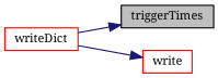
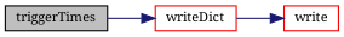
  digraph {
    fontname="Noto Serif"
    rankdir=LR
    node [color=red fontname="Noto Serif" fontsize=10 shape=record]
    edge [color=midnightblue fontname="Noto Serif" fontsize=10 labelfontname=FreeSans labelfontsize=10 style=solid]
    n1 [color=black fillcolor=grey75 fontcolor=black height=0.2 label=triggerTimes style=filled width=0.4]
    n2 [height=0.2 label=writeDict width=0.4]
    n3 [height=0.2 label=write width=0.4]
-   n2 -> n1
+   n1 -> n2
    n2 -> n3
  }
